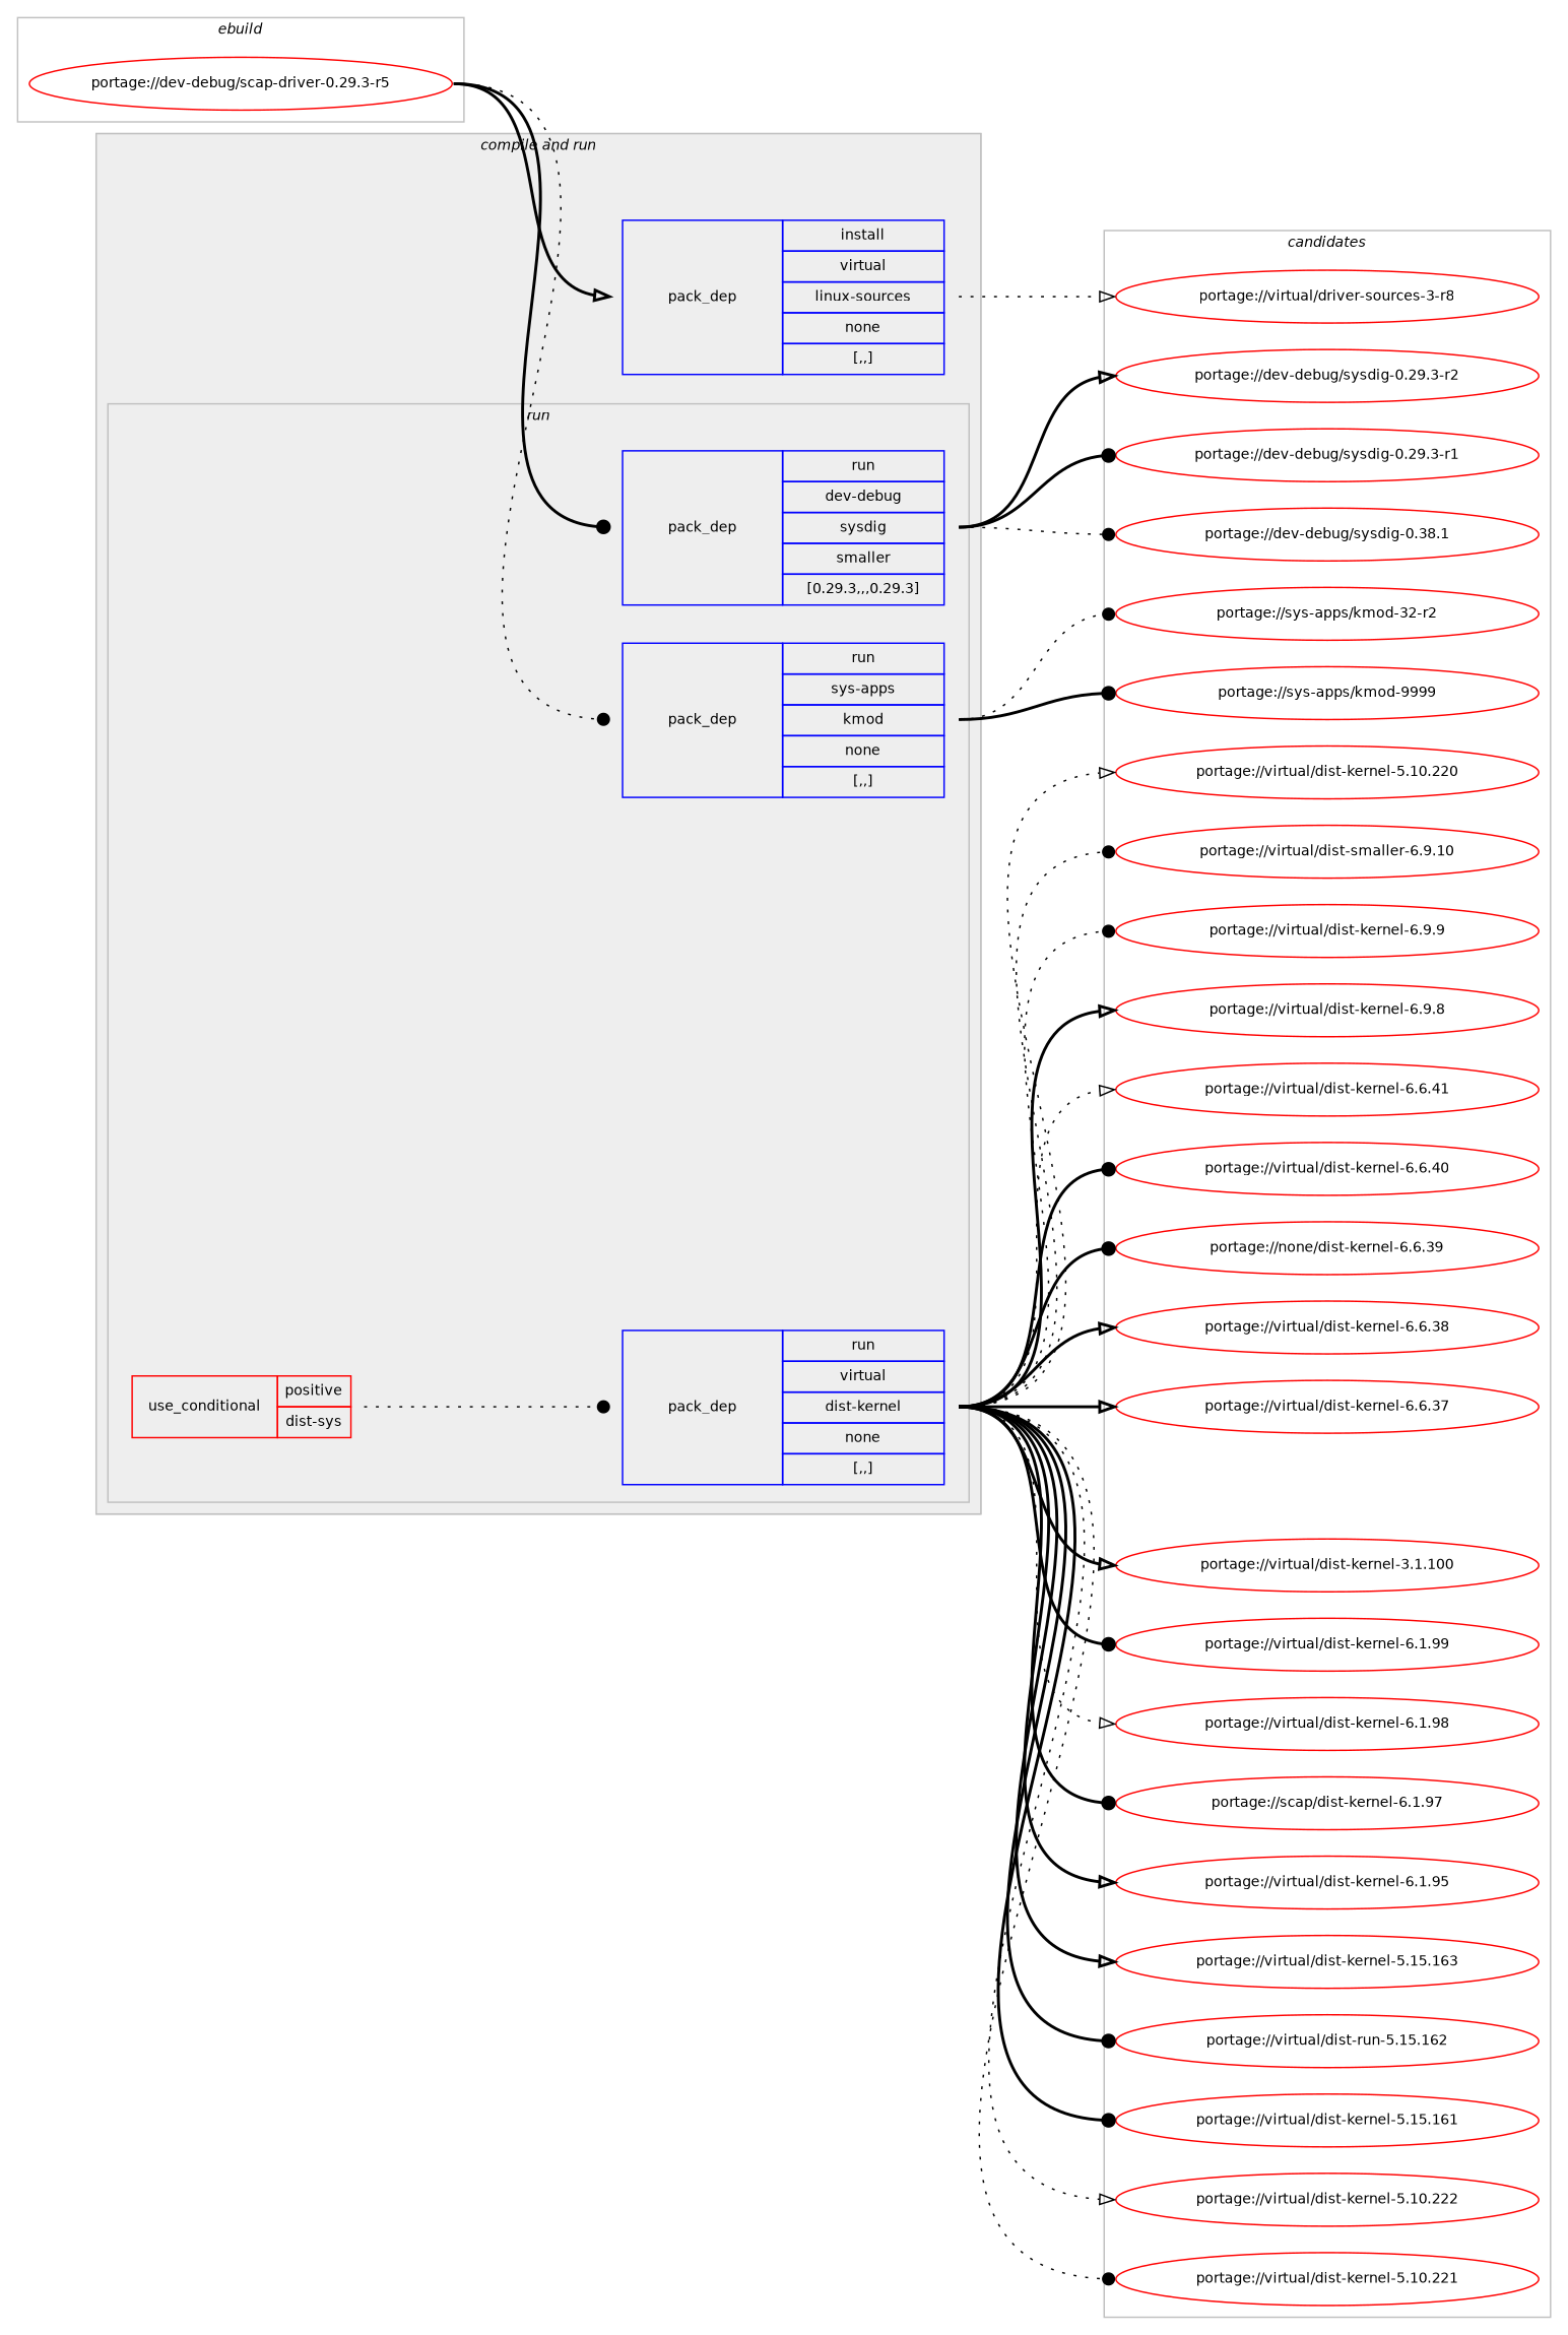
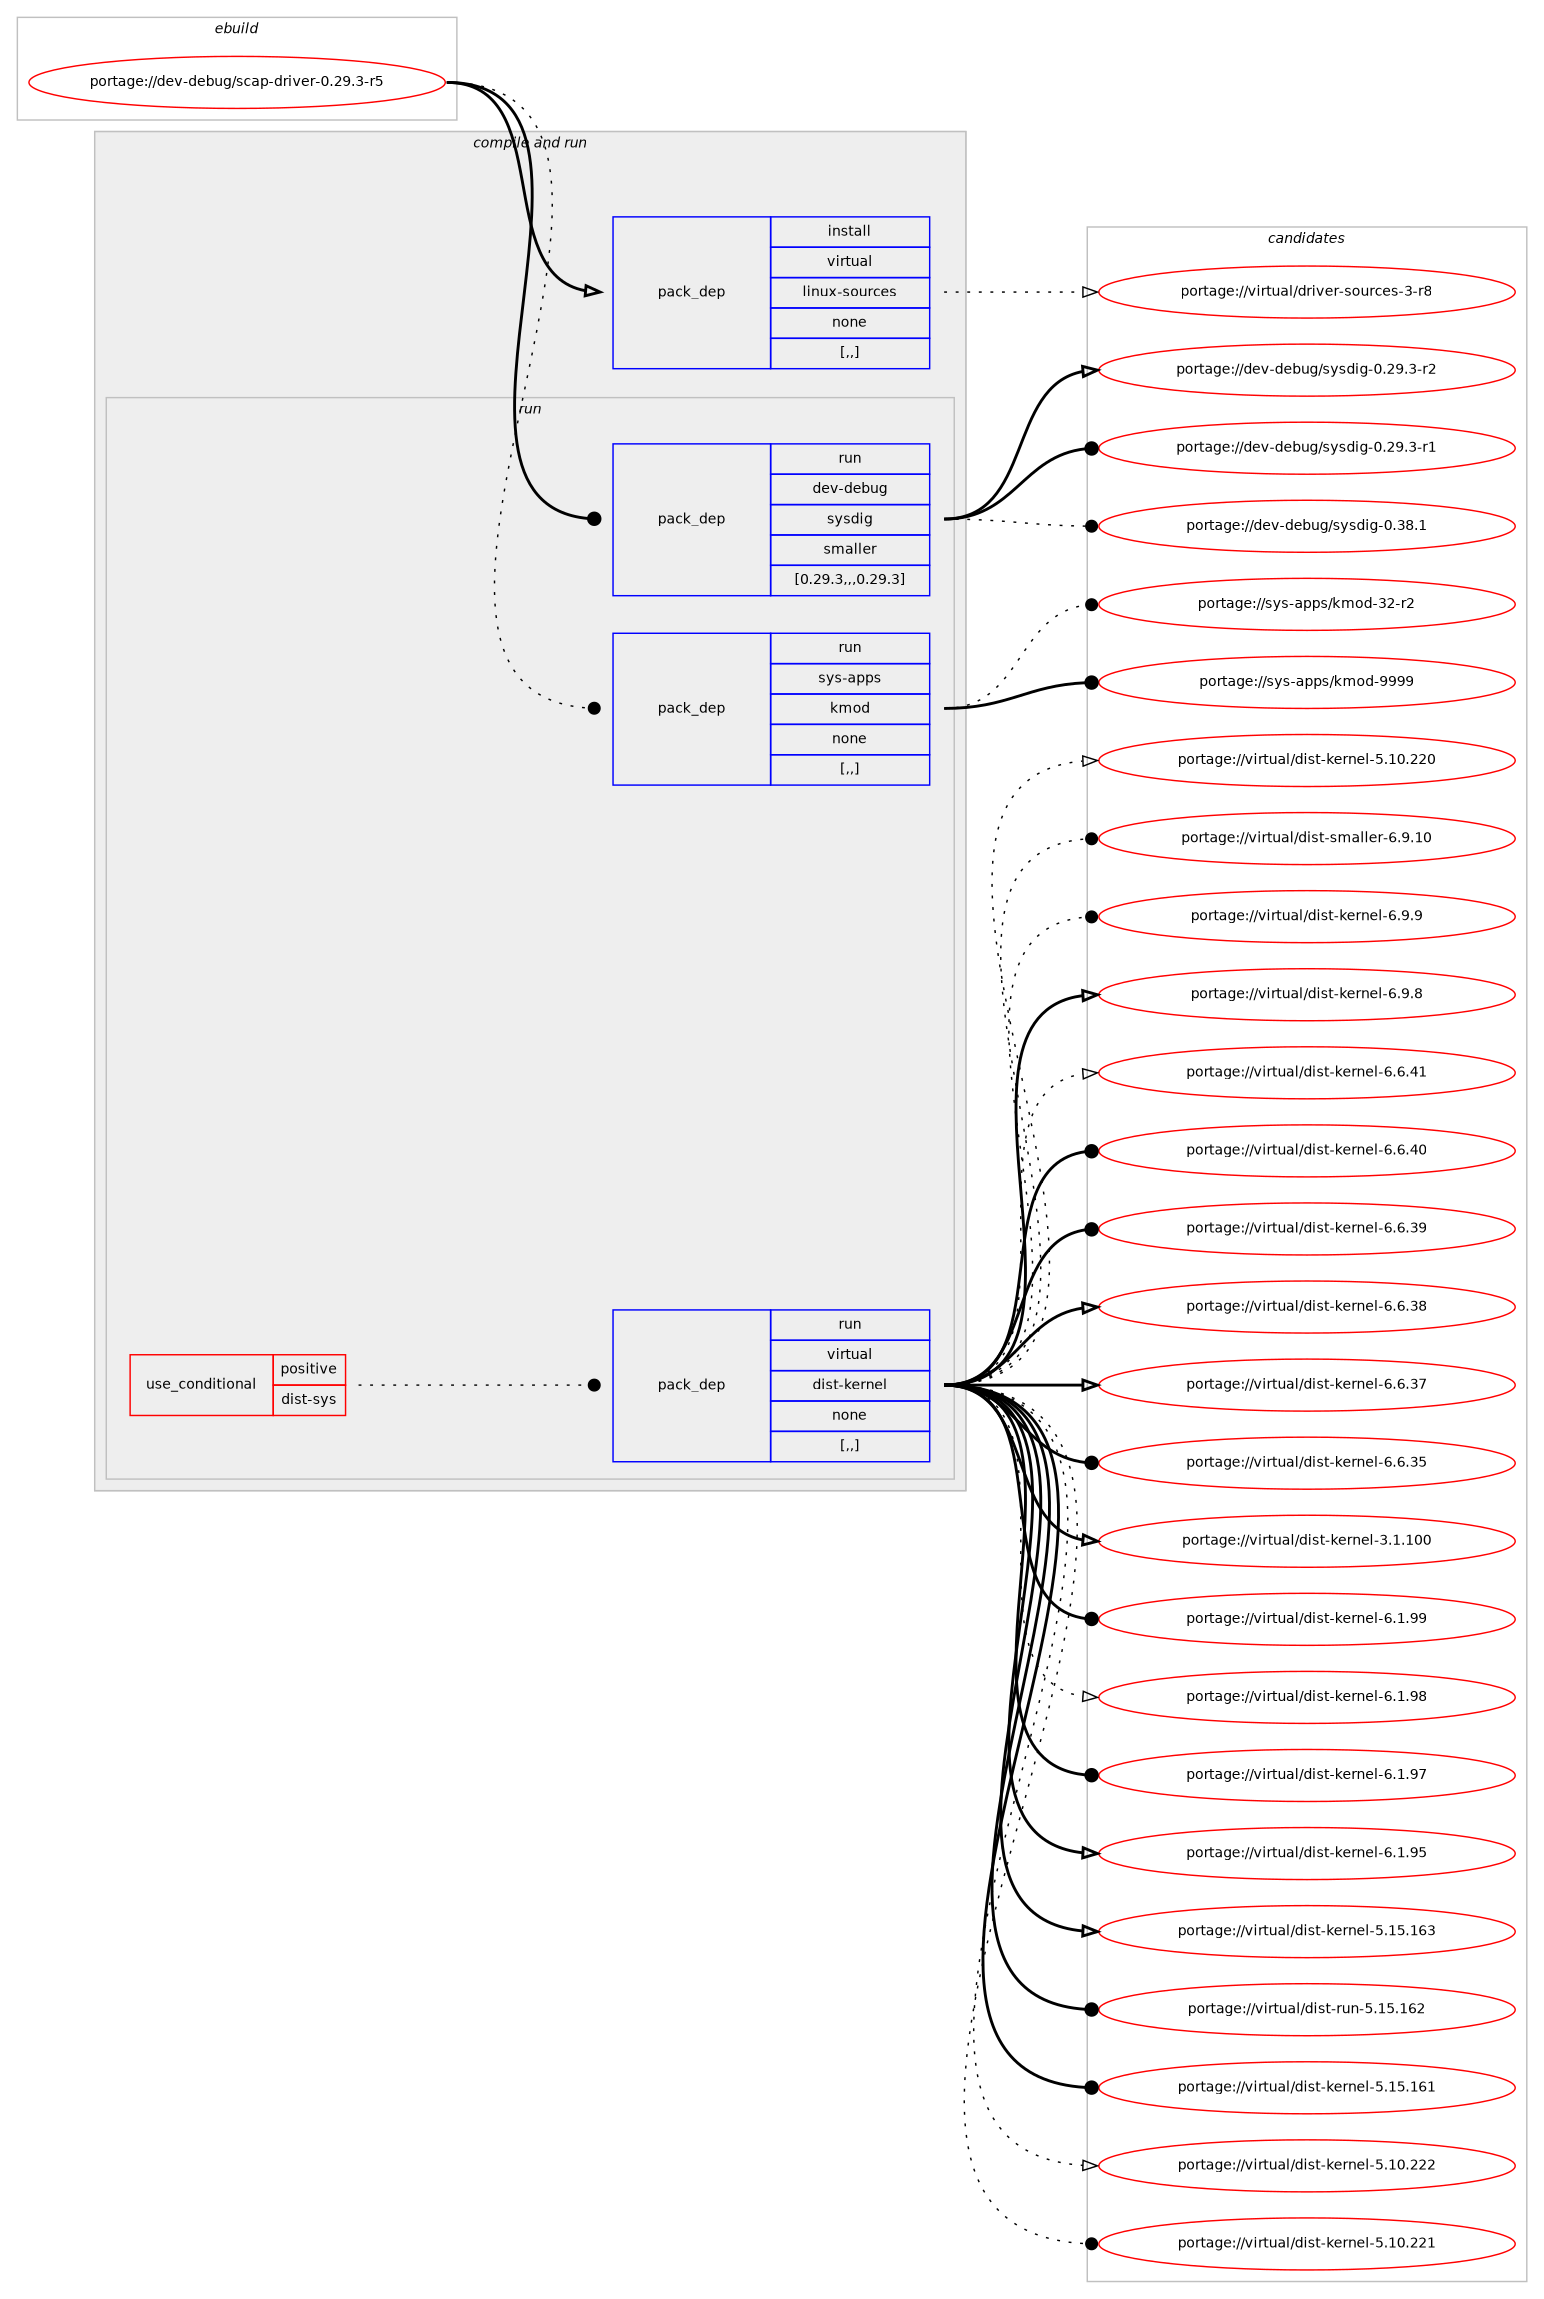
  digraph {
    compound=true
    concentrate=true
    fontname=Helvetica
    fontsize=10
    newrank=true
    rankdir=LR
    ranksep=1.5
    node [color=red fontname=Helvetica fontsize=10]
    edge [arrowhead=dot headport=w style=bold tailport=e weight=100]
    n1 [label="portage://dev-debug/scap-driver-0.29.3-r5" width=4]
    n2 [color=blue label=<<TABLE BORDER="0" CELLBORDER="1" CELLSPACING="0" CELLPADDING="4" WIDTH="220"><TR><TD ROWSPAN="6" CELLPADDING="30">pack_dep</TD></TR><TR><TD WIDTH="110">install</TD></TR><TR><TD>virtual</TD></TR><TR><TD>linux-sources</TD></TR><TR><TD>none</TD></TR><TR><TD>[,,]</TD></TR></TABLE>> shape=none]
    n3 [color=blue label=<<TABLE BORDER="0" CELLBORDER="1" CELLSPACING="0" CELLPADDING="4" WIDTH="220"><TR><TD ROWSPAN="6" CELLPADDING="30">pack_dep</TD></TR><TR><TD WIDTH="110">run</TD></TR><TR><TD>virtual</TD></TR><TR><TD>dist-kernel</TD></TR><TR><TD>none</TD></TR><TR><TD>[,,]</TD></TR></TABLE>> shape=none]
    n4 [label=<<TABLE BORDER="0" CELLBORDER="1" CELLSPACING="0" CELLPADDING="4"><TR><TD ROWSPAN="3" CELLPADDING="10">use_conditional</TD></TR><TR><TD>positive</TD></TR><TR><TD>dist-sys</TD></TR></TABLE>> shape=none]
    n5 [color=blue label=<<TABLE BORDER="0" CELLBORDER="1" CELLSPACING="0" CELLPADDING="4" WIDTH="220"><TR><TD ROWSPAN="6" CELLPADDING="30">pack_dep</TD></TR><TR><TD WIDTH="110">run</TD></TR><TR><TD>sys-apps</TD></TR><TR><TD>kmod</TD></TR><TR><TD>none</TD></TR><TR><TD>[,,]</TD></TR></TABLE>> shape=none]
    n6 [color=blue label=<<TABLE BORDER="0" CELLBORDER="1" CELLSPACING="0" CELLPADDING="4" WIDTH="220"><TR><TD ROWSPAN="6" CELLPADDING="30">pack_dep</TD></TR><TR><TD WIDTH="110">run</TD></TR><TR><TD>dev-debug</TD></TR><TR><TD>sysdig</TD></TR><TR><TD>smaller</TD></TR><TR><TD>[0.29.3,,,0.29.3]</TD></TR></TABLE>> shape=none]
    n7 [label="portage://virtual/driver-sources-3-r8" width=4]
    n8 [label="portage://virtual/dist-smaller-6.9.10" width=4]
    n9 [label="portage://virtual/dist-kernel-6.9.9" width=4]
    n10 [label="portage://virtual/dist-kernel-6.9.8" width=4]
    n11 [label="portage://virtual/dist-kernel-6.6.41" width=4]
    n12 [label="portage://virtual/dist-kernel-6.6.40" width=4]
-   n13 [label="portage://none/dist-kernel-6.6.39" width=4]
+   n13 [label="portage://virtual/dist-kernel-6.6.39" width=4]
    n14 [label="portage://virtual/dist-kernel-6.6.38" width=4]
    n15 [label="portage://virtual/dist-kernel-6.6.37" width=4]
+   n16 [label="portage://virtual/dist-kernel-6.6.35" width=4]
    n17 [label="portage://virtual/dist-kernel-3.1.100" width=4]
    n18 [label="portage://virtual/dist-kernel-6.1.99" width=4]
    n19 [label="portage://virtual/dist-kernel-6.1.98" width=4]
-   n20 [label="portage://scap/dist-kernel-6.1.97" width=4]
+   n20 [label="portage://virtual/dist-kernel-6.1.97" width=4]
    n21 [label="portage://virtual/dist-kernel-6.1.95" width=4]
    n22 [label="portage://virtual/dist-kernel-5.15.163" width=4]
    n23 [label="portage://virtual/dist-run-5.15.162" width=4]
    n24 [label="portage://virtual/dist-kernel-5.15.161" width=4]
    n25 [label="portage://virtual/dist-kernel-5.10.222" width=4]
    n26 [label="portage://virtual/dist-kernel-5.10.221" width=4]
    n27 [label="portage://virtual/dist-kernel-5.10.220" width=4]
    n28 [label="portage://sys-apps/kmod-9999" width=4]
    n29 [label="portage://sys-apps/kmod-32-r2" width=4]
    n30 [label="portage://dev-debug/sysdig-0.38.1" width=4]
    n31 [label="portage://dev-debug/sysdig-0.29.3-r2" width=4]
    n32 [label="portage://dev-debug/sysdig-0.29.3-r1" width=4]
    subgraph cluster_1 {
      color=gray
      label=<<i>ebuild</i>>
      n1
    }
    subgraph cluster_2 {
      color=gray
      label=<<i>dependencies</i>>
      subgraph cluster_3 {
        color=gray
        fillcolor="#eeeeee"
        label=<<i>compile</i>>
        style=filled
        subgraph sub_4 {
          color=gray
          fillcolor="#eeeeee"
          label=<<i>compile</i>>
          style=filled
          n2
        }
      }
      subgraph cluster_5 {
        color=gray
        fillcolor="#eeeeee"
        label=<<i>compile and run</i>>
        style=filled
      }
      subgraph cluster_6 {
        color=gray
        fillcolor="#eeeeee"
        label=<<i>run</i>>
        style=filled
        subgraph sub_7 {
          color=gray
          fillcolor="#eeeeee"
          label=<<i>run</i>>
          style=filled
          n4
          subgraph sub_8 {
            color=gray
            fillcolor="#eeeeee"
            label=<<i>run</i>>
            style=filled
            n3
          }
        }
        subgraph sub_9 {
          color=gray
          fillcolor="#eeeeee"
          label=<<i>run</i>>
          style=filled
          n5
        }
        subgraph sub_10 {
          color=gray
          fillcolor="#eeeeee"
          label=<<i>run</i>>
          style=filled
          n6
        }
      }
    }
    subgraph cluster_11 {
      color=gray
      label=<<i>candidates</i>>
      rank=same
      subgraph sub_12 {
        color=black
        label=<<i>candidates</i>>
        nodesep=1
        rank=same
        n7
      }
      subgraph sub_13 {
        color=black
        label=<<i>candidates</i>>
        nodesep=1
        rank=same
        n8
        n9
        n10
        n11
        n12
        n13
        n14
        n15
+       n16
        n17
        n18
        n19
        n20
        n21
        n22
        n23
        n24
        n25
        n26
        n27
      }
      subgraph sub_14 {
        color=black
        label=<<i>candidates</i>>
        nodesep=1
        rank=same
        n28
        n29
      }
      subgraph sub_15 {
        color=black
        label=<<i>candidates</i>>
        nodesep=1
        rank=same
        n30
        n31
        n32
      }
    }
    n1 -> n2 [arrowhead=onormal weight=20]
    n1 -> n5 [style=dotted weight=20]
    n1 -> n6 [weight=20]
    n2 -> n7 [arrowhead=onormal style=dotted]
    n3 -> n8 [style=dotted]
    n3 -> n9 [style=dotted]
    n3 -> n10 [arrowhead=onormal]
    n3 -> n11 [arrowhead=onormal style=dotted]
    n3 -> n12
    n3 -> n13
    n3 -> n14 [arrowhead=onormal]
    n3 -> n15 [arrowhead=onormal]
+   n3 -> n16
    n3 -> n17 [arrowhead=onormal]
    n3 -> n18
    n3 -> n19 [arrowhead=onormal style=dotted]
    n3 -> n20
    n3 -> n21 [arrowhead=onormal]
    n3 -> n22 [arrowhead=onormal]
    n3 -> n23
    n3 -> n24
    n3 -> n25 [arrowhead=onormal style=dotted]
    n3 -> n26 [style=dotted]
    n3 -> n27 [arrowhead=onormal style=dotted]
    n4 -> n3 [style=dotted weight=20]
    n5 -> n28
    n5 -> n29 [style=dotted]
    n6 -> n30 [style=dotted]
    n6 -> n31 [arrowhead=onormal]
    n6 -> n32
  }
